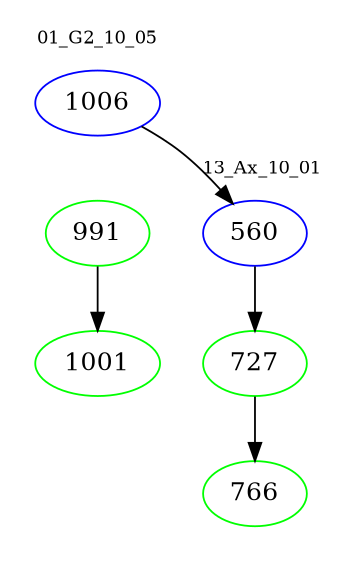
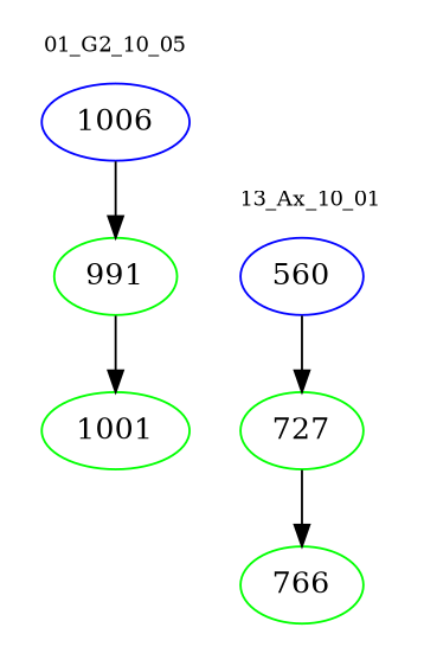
  digraph {
    node [color=green]
    edge [color=black]
    n1 [color=blue label=560]
    n2 [label=727]
    n3 [label=766]
    n4 [color=blue label=1006]
    n5 [label=991]
    n6 [label=1001]
    subgraph cluster_1 {
      color=white
      fontsize=10
      label="13_Ax_10_01"
      n1
      n2
      n3
    }
    subgraph cluster_2 {
      color=white
      fontsize=10
      label="01_G2_10_05"
      n4
      n5
      n6
    }
    n1 -> n2
    n2 -> n3
-   n4 -> n1
+   n4 -> n5
    n5 -> n6
  }
